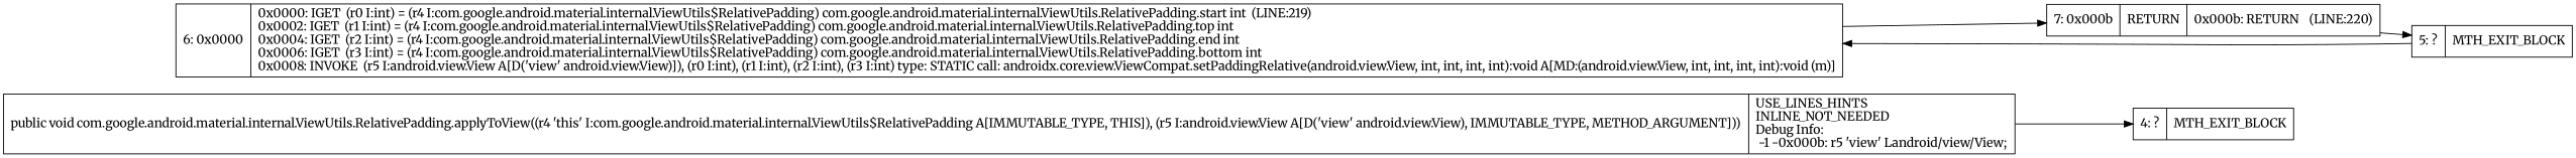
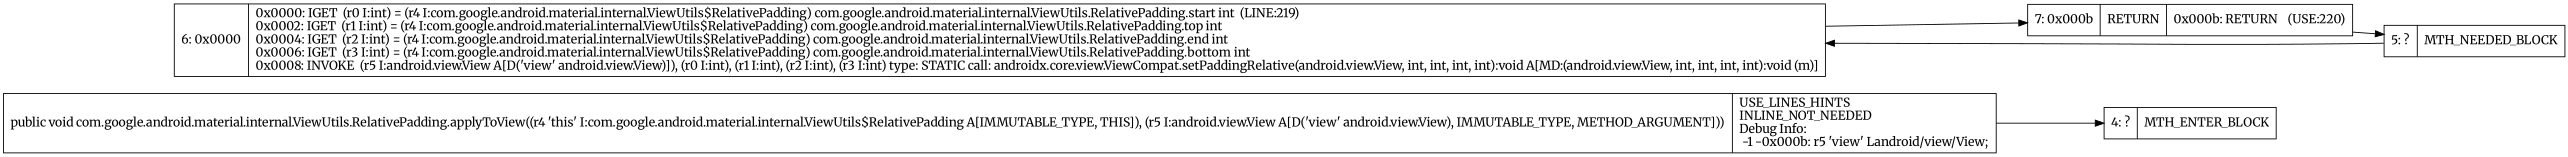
  digraph {
    fontname=Merriweather
    rankdir=LR
    node [fontname=Merriweather shape=record]
    edge [fontname=Merriweather]
-   n1 [label="{4\:\ ?|MTH_EXIT_BLOCK\l}"]
+   n1 [label="{4\:\ ?|MTH_ENTER_BLOCK\l}"]
    n2 [label="{6\:\ 0x0000|0x0000: IGET  (r0 I:int) = (r4 I:com.google.android.material.internal.ViewUtils$RelativePadding) com.google.android.material.internal.ViewUtils.RelativePadding.start int  (LINE:219)\l0x0002: IGET  (r1 I:int) = (r4 I:com.google.android.material.internal.ViewUtils$RelativePadding) com.google.android.material.internal.ViewUtils.RelativePadding.top int \l0x0004: IGET  (r2 I:int) = (r4 I:com.google.android.material.internal.ViewUtils$RelativePadding) com.google.android.material.internal.ViewUtils.RelativePadding.end int \l0x0006: IGET  (r3 I:int) = (r4 I:com.google.android.material.internal.ViewUtils$RelativePadding) com.google.android.material.internal.ViewUtils.RelativePadding.bottom int \l0x0008: INVOKE  (r5 I:android.view.View A[D('view' android.view.View)]), (r0 I:int), (r1 I:int), (r2 I:int), (r3 I:int) type: STATIC call: androidx.core.view.ViewCompat.setPaddingRelative(android.view.View, int, int, int, int):void A[MD:(android.view.View, int, int, int, int):void (m)]\l}"]
-   n3 [label="{7\:\ 0x000b|RETURN\l|0x000b: RETURN    (LINE:220)\l}"]
-   n4 [label="{5\:\ ?|MTH_EXIT_BLOCK\l}"]
+   n3 [label="{7\:\ 0x000b|RETURN\l|0x000b: RETURN    (USE:220)\l}"]
+   n4 [label="{5\:\ ?|MTH_NEEDED_BLOCK\l}"]
    n5 [label="{public void com.google.android.material.internal.ViewUtils.RelativePadding.applyToView((r4 'this' I:com.google.android.material.internal.ViewUtils$RelativePadding A[IMMUTABLE_TYPE, THIS]), (r5 I:android.view.View A[D('view' android.view.View), IMMUTABLE_TYPE, METHOD_ARGUMENT]))  | USE_LINES_HINTS\lINLINE_NOT_NEEDED\lDebug Info:\l  \-1 \-0x000b: r5 'view' Landroid\/view\/View;\l}"]
    n2 -> n3
    n3 -> n4
    n4 -> n2
    n5 -> n1
  }
